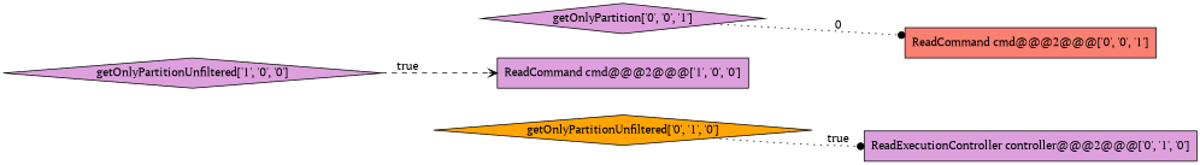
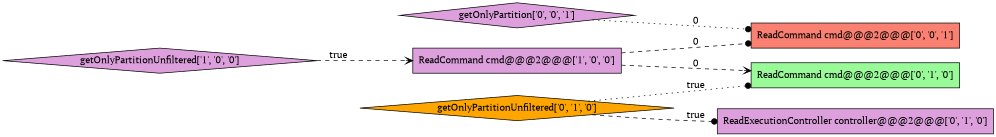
  digraph {
    fontname="PT Serif"
    rankdir=LR
    node [fillcolor=plum fontname="PT Serif" shape=box style=filled]
    edge [arrowhead=dot fontname="PT Serif" style=dashed]
+   n1 [fillcolor=palegreen label="ReadCommand cmd@@@2@@@['0', '1', '0']"]
    n2 [label="getOnlyPartitionUnfiltered['1', '0', '0']" shape=diamond]
    n3 [label="ReadCommand cmd@@@2@@@['1', '0', '0']"]
    n4 [fillcolor=salmon label="ReadCommand cmd@@@2@@@['0', '0', '1']"]
    n5 [label="getOnlyPartition['0', '0', '1']" shape=diamond]
    n6 [label="ReadExecutionController controller@@@2@@@['0', '1', '0']"]
    n7 [fillcolor=orange label="getOnlyPartitionUnfiltered['0', '1', '0']" shape=diamond]
    n2 -> n3 [arrowhead=vee label=true]
+   n3 -> n1 [arrowhead=vee label=0]
+   n3 -> n4 [label=0]
    n5 -> n4 [label=0 style=dotted]
-   n7 -> n6 [label=true style=dotted]
+   n7 -> n1 [label=true style=dotted]
+   n7 -> n6 [label=true]
  }
